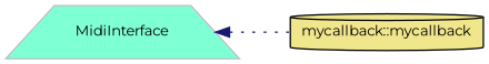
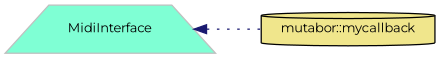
  digraph {
    rankdir=LR
    fontname=Montserrat
    node [fontname=Montserrat fontsize=10 style=filled]
    n1 [color=grey75 fillcolor=aquamarine height=0.2 label=MidiInterface shape=trapezium width=0.4]
-   n2 [color=black fillcolor=khaki height=0.2 label="mycallback::mycallback" shape=cylinder width=0.4]
+   n2 [color=black fillcolor=khaki height=0.2 label="mutabor::mycallback" shape=cylinder width=0.4]
    n1 -> n2 [color=midnightblue dir=back fontname=Montserrat fontsize=10 labelfontname=Sans labelfontsize=10 style=dotted]
  }
